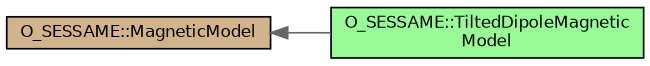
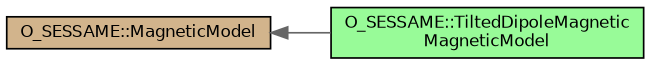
  digraph {
    rankdir=LR
    node [color=black fontname=Helvetica fontsize=10 shape=record style=filled]
-   n1 [fillcolor=palegreen fontcolor=black height=0.2 label="O_SESSAME::TiltedDipoleMagnetic\lModel" width=0.4]
+   n1 [fillcolor=palegreen fontcolor=black height=0.2 label="O_SESSAME::TiltedDipoleMagnetic\lMagneticModel" width=0.4]
    n2 [fillcolor=tan height=0.2 label="O_SESSAME::MagneticModel" width=0.4]
    n2 -> n1 [color=gray40 dir=back fontname=Helvetica fontsize=10 labelfontname=Helvetica labelfontsize=10 style=solid]
  }
